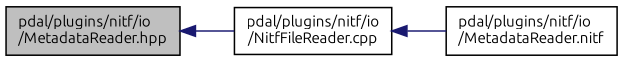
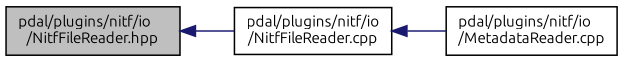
  digraph {
    fontname=Ubuntu
    rankdir=LR
    node [color=black fillcolor=white fontname=Ubuntu fontsize=10 shape=record style=filled]
    edge [color=midnightblue dir=back fontname=Ubuntu fontsize=10 labelfontname=Helvetica labelfontsize=10 style=solid]
-   n1 [fillcolor=grey75 fontcolor=black height=0.2 label="pdal/plugins/nitf/io\l/MetadataReader.hpp" width=0.4]
+   n1 [fillcolor=grey75 fontcolor=black height=0.2 label="pdal/plugins/nitf/io\l/NitfFileReader.hpp" width=0.4]
    n2 [height=0.2 label="pdal/plugins/nitf/io\l/NitfFileReader.cpp" width=0.4]
-   n3 [height=0.2 label="pdal/plugins/nitf/io\l/MetadataReader.nitf" width=0.4]
+   n3 [height=0.2 label="pdal/plugins/nitf/io\l/MetadataReader.cpp" width=0.4]
    n1 -> n2
    n2 -> n3
  }
